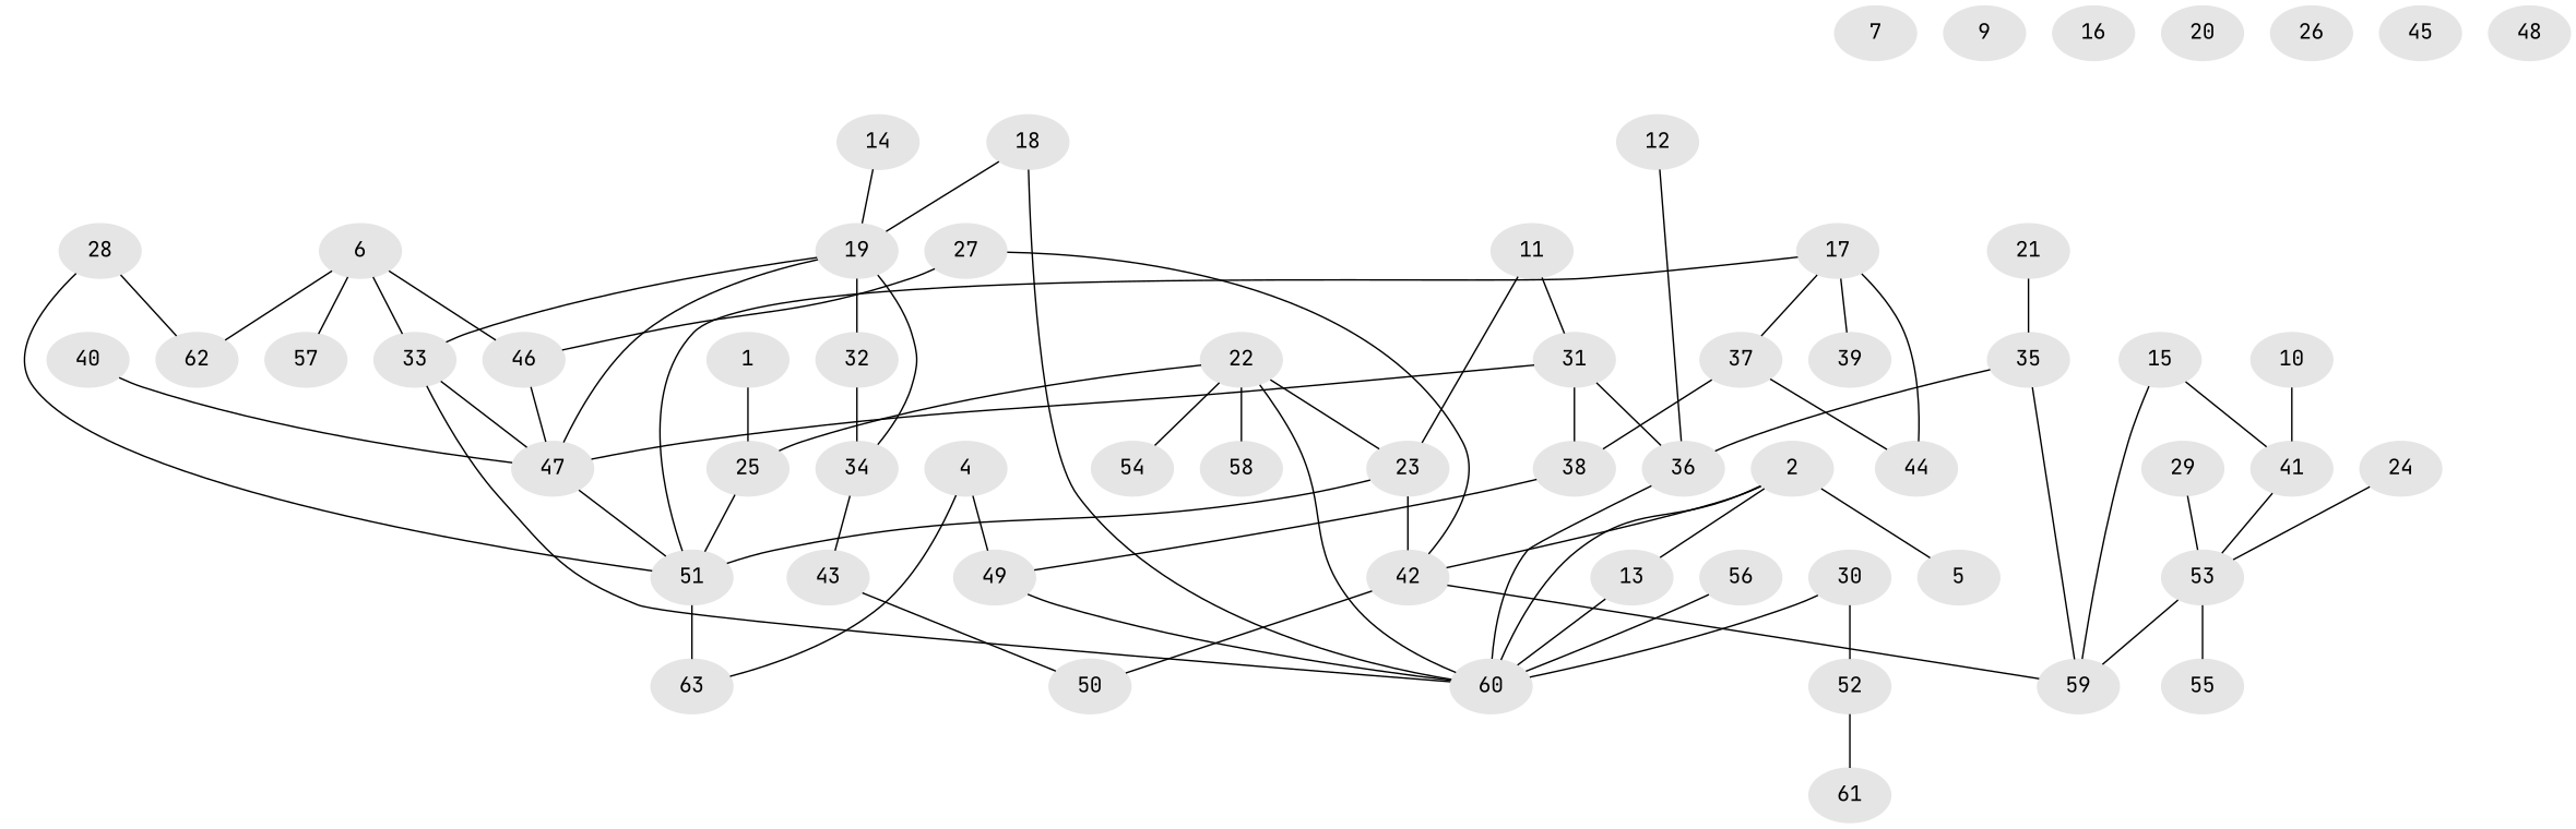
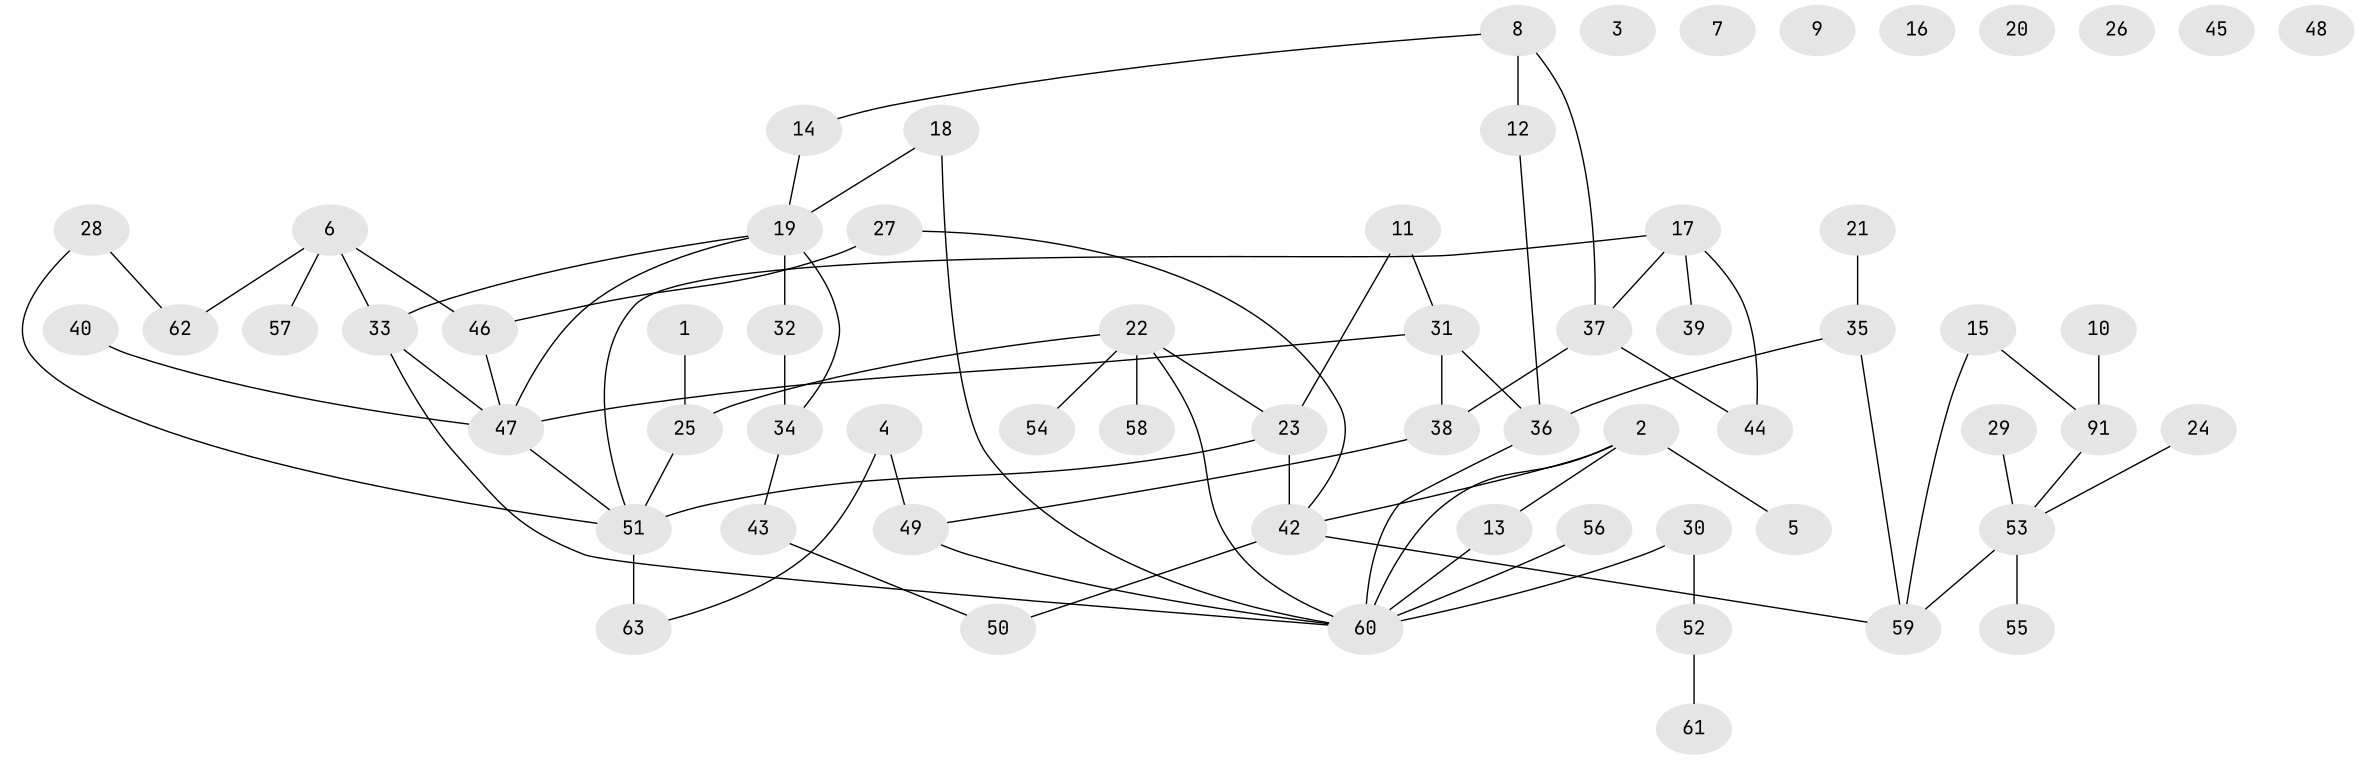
  graph {
    fontname="JetBrains Mono"
    node [color=gray90 fontname="JetBrains Mono" style=filled]
    edge [fontname="JetBrains Mono"]
    1
    25
    51
    2
    5
    13
    42
    60
    59
    50
+   3
    4
    49
    63
    6
    33
    46
    57
    62
    47
    7
+   8
    12
    14
    37
    36
    19
    44
    38
    9
    10
-   41
+   41 [label=91]
    53
    11
    23
    31
    32
    34
    15
    16
    17
    39
    18
    43
    20
    21
    35
    22
    54
    58
    29
    24
    55
    30
    52
    26
    27
    28
    61
    40
    45
    48
    56
    1 -- 25
    25 -- 51
    51 -- 63
    2 -- 5
    2 -- 13
    2 -- 42
    2 -- 60
    13 -- 60
    42 -- 59
    42 -- 50
    4 -- 49
    4 -- 63
    49 -- 60
    6 -- 33
    6 -- 46
    6 -- 57
    6 -- 62
    33 -- 60
    33 -- 47
    46 -- 47
    47 -- 51
+   8 -- 12
+   8 -- 14
+   8 -- 37
    12 -- 36
    14 -- 19
    37 -- 44
    37 -- 38
    36 -- 60
    19 -- 33
    19 -- 47
    19 -- 32
    19 -- 34
    38 -- 49
    10 -- 41
    41 -- 53
    53 -- 59
    53 -- 55
    11 -- 23
    11 -- 31
    23 -- 51
    23 -- 42
    31 -- 47
    31 -- 36
    31 -- 38
    32 -- 34
    34 -- 43
    15 -- 59
    15 -- 41
    17 -- 51
    17 -- 37
    17 -- 44
    17 -- 39
    18 -- 60
    18 -- 19
    43 -- 50
    21 -- 35
    35 -- 59
    35 -- 36
    22 -- 25
    22 -- 60
    22 -- 23
    22 -- 54
    22 -- 58
    29 -- 53
    24 -- 53
    30 -- 60
    30 -- 52
    52 -- 61
    27 -- 42
    27 -- 46
    28 -- 51
    28 -- 62
    40 -- 47
    56 -- 60
  }
